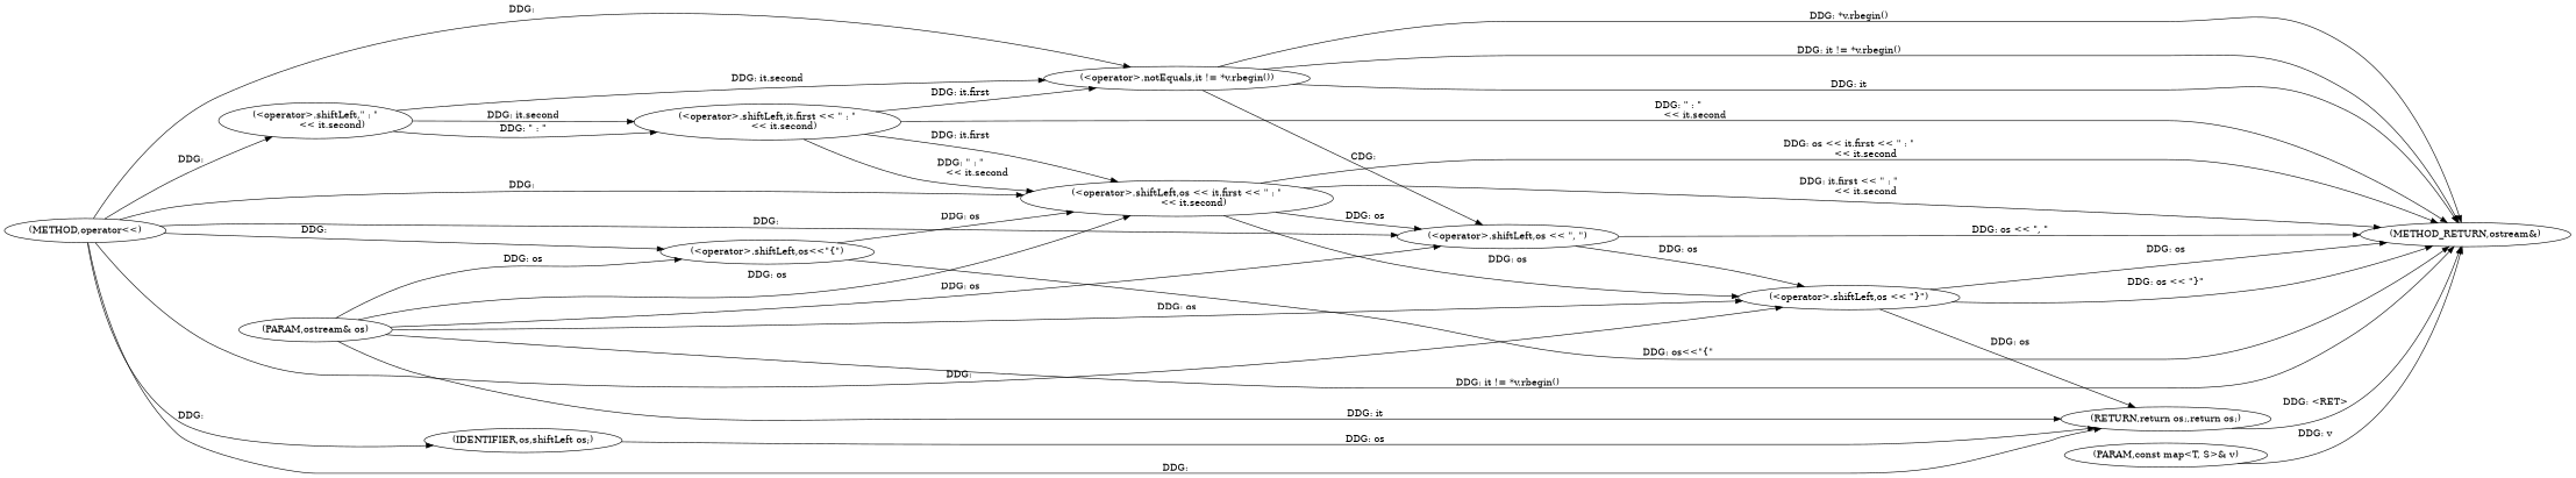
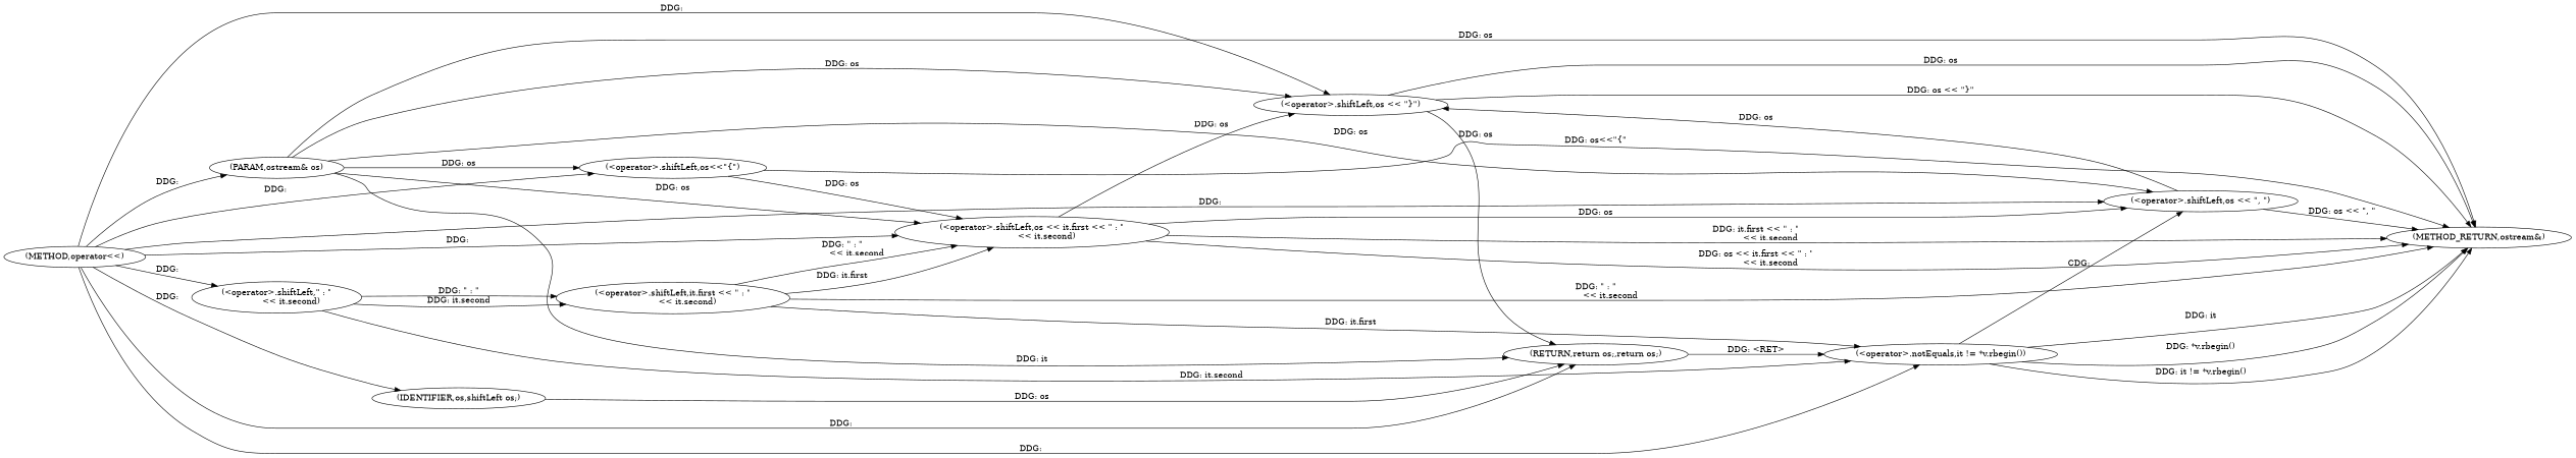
  digraph {
    rankdir=LR
    n1 [label="(METHOD,operator<<)"]
    n2 [label="(PARAM,ostream& os)"]
    n3 [label="(<operator>.shiftLeft,os<<\"{\")"]
    n4 [label="(<operator>.shiftLeft,os << \"}\")"]
    n5 [label="(<operator>.shiftLeft,os << it.first << \" : \"\n           << it.second)"]
    n6 [label="(IDENTIFIER,os,shiftLeft os;)"]
    n7 [label="(<operator>.notEquals,it != *v.rbegin())"]
    n8 [label="(<operator>.shiftLeft,os << \", \")"]
    n9 [label="(<operator>.shiftLeft,\" : \"\n           << it.second)"]
    n10 [label="(RETURN,return os;,return os;)"]
    n11 [label="(METHOD_RETURN,ostream&)"]
-   n12 [label="(PARAM,const map<T, S>& v)"]
    n13 [label="(<operator>.shiftLeft,it.first << \" : \"\n           << it.second)"]
+   n1 -> n2 [label="DDG: "]
    n1 -> n3 [label="DDG: "]
    n1 -> n4 [label="DDG: "]
    n1 -> n5 [label="DDG: "]
    n1 -> n6 [label="DDG: "]
    n1 -> n7 [label="DDG: "]
    n1 -> n8 [label="DDG: "]
    n1 -> n9 [label="DDG: "]
    n1 -> n10 [label="DDG: "]
    n2 -> n3 [label="DDG: os"]
    n2 -> n4 [label="DDG: os"]
    n2 -> n5 [label="DDG: os"]
    n2 -> n8 [label="DDG: os"]
    n2 -> n10 [label="DDG: it"]
-   n2 -> n11 [label="DDG: it != *v.rbegin()"]
+   n2 -> n11 [label="DDG: os"]
    n3 -> n5 [label="DDG: os"]
    n3 -> n11 [label="DDG: os<<\"{\""]
    n4 -> n10 [label="DDG: os"]
    n4 -> n11 [label="DDG: os"]
    n4 -> n11 [label="DDG: os << \"}\""]
    n5 -> n4 [label="DDG: os"]
    n5 -> n8 [label="DDG: os"]
    n5 -> n11 [label="DDG: it.first << \" : \"\n           << it.second"]
    n5 -> n11 [label="DDG: os << it.first << \" : \"\n           << it.second"]
    n6 -> n10 [label="DDG: os"]
    n7 -> n8 [label="CDG: "]
    n7 -> n11 [label="DDG: it"]
    n7 -> n11 [label="DDG: *v.rbegin()"]
    n7 -> n11 [label="DDG: it != *v.rbegin()"]
    n8 -> n4 [label="DDG: os"]
    n8 -> n11 [label="DDG: os << \", \""]
    n9 -> n7 [label="DDG: it.second"]
    n9 -> n13 [label="DDG: it.second"]
    n9 -> n13 [label="DDG: \" : \""]
-   n10 -> n11 [label="DDG: <RET>"]
-   n12 -> n11 [label="DDG: v"]
+   n10 -> n7 [label="DDG: <RET>"]
    n13 -> n5 [label="DDG: it.first"]
    n13 -> n5 [label="DDG: \" : \"\n           << it.second"]
    n13 -> n7 [label="DDG: it.first"]
    n13 -> n11 [label="DDG: \" : \"\n           << it.second"]
  }
